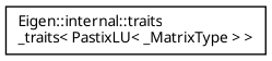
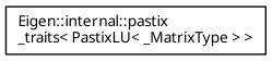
  digraph {
    rankdir=LR
    fontname="Noto Sans"
-   n1 [color=black fillcolor=white fontname="Noto Sans" fontsize=10 height=0.2 label="Eigen::internal::traits\l_traits\< PastixLU\< _MatrixType \> \>" shape=record style=filled width=0.4]
+   n1 [color=black fillcolor=white fontname="Noto Sans" fontsize=10 height=0.2 label="Eigen::internal::pastix\l_traits\< PastixLU\< _MatrixType \> \>" shape=record style=filled width=0.4]
  }
